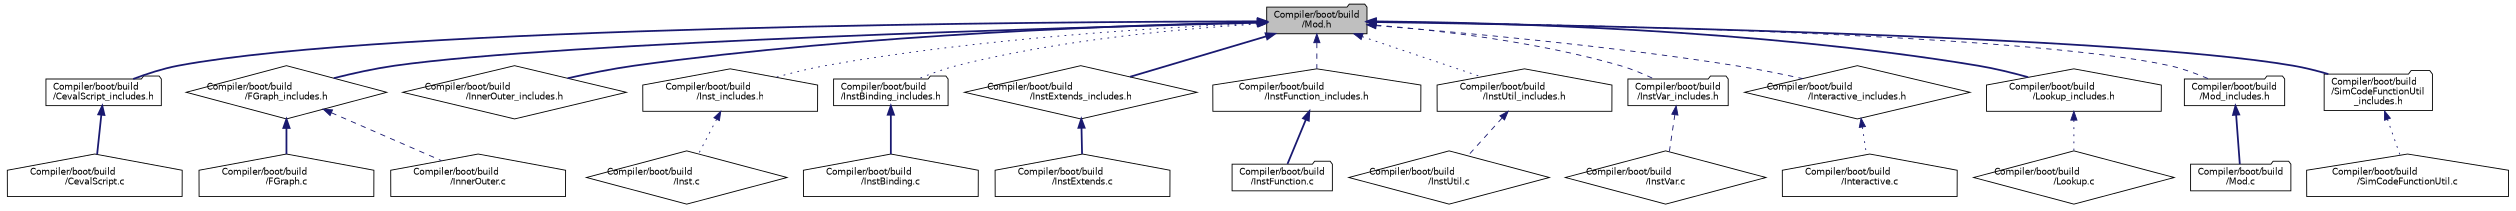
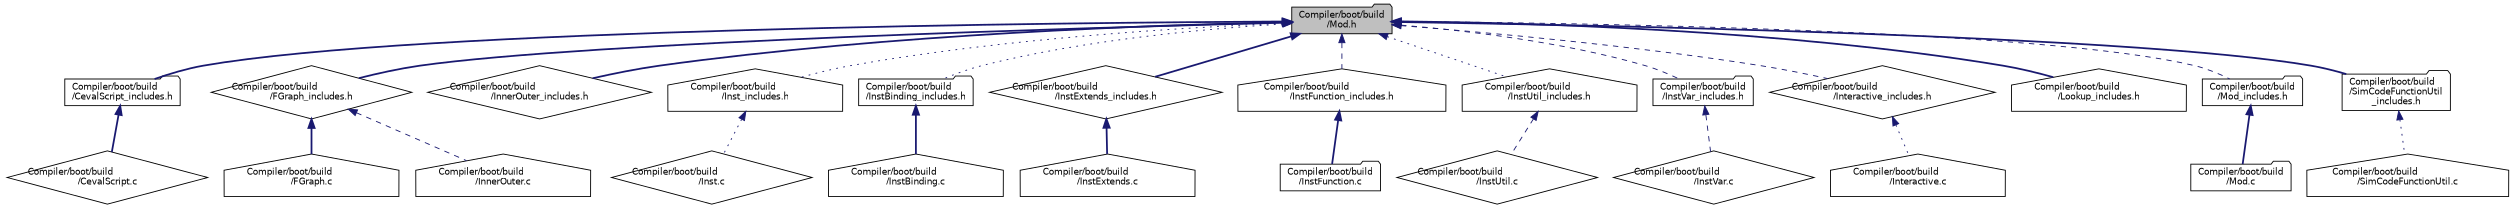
  digraph {
    node [color=black fillcolor=white fontname=Helvetica fontsize=10 shape=house style=filled]
    edge [color=midnightblue dir=back fontname=Helvetica fontsize=10 labelfontname=Helvetica labelfontsize=10 style=bold]
    n1 [fillcolor=grey75 fontcolor=black height=0.2 label="Compiler/boot/build\l/Mod.h" shape=folder width=0.4]
    n2 [height=0.2 label="Compiler/boot/build\l/CevalScript_includes.h" shape=folder width=0.4]
    n3 [height=0.2 label="Compiler/boot/build\l/FGraph_includes.h" shape=diamond width=0.4]
    n4 [height=0.2 label="Compiler/boot/build\l/InnerOuter_includes.h" shape=diamond width=0.4]
    n5 [height=0.2 label="Compiler/boot/build\l/Inst_includes.h" width=0.4]
    n6 [height=0.2 label="Compiler/boot/build\l/InstBinding_includes.h" shape=folder width=0.4]
    n7 [height=0.2 label="Compiler/boot/build\l/InstExtends_includes.h" shape=diamond width=0.4]
    n8 [height=0.2 label="Compiler/boot/build\l/InstFunction_includes.h" width=0.4]
    n9 [height=0.2 label="Compiler/boot/build\l/InstUtil_includes.h" width=0.4]
    n10 [height=0.2 label="Compiler/boot/build\l/InstVar_includes.h" shape=folder width=0.4]
    n11 [height=0.2 label="Compiler/boot/build\l/Interactive_includes.h" shape=diamond width=0.4]
    n12 [height=0.2 label="Compiler/boot/build\l/Lookup_includes.h" width=0.4]
    n13 [height=0.2 label="Compiler/boot/build\l/Mod_includes.h" shape=folder width=0.4]
    n14 [height=0.2 label="Compiler/boot/build\l/SimCodeFunctionUtil\l_includes.h" shape=folder width=0.4]
-   n15 [height=0.2 label="Compiler/boot/build\l/CevalScript.c" width=0.4]
+   n15 [height=0.2 label="Compiler/boot/build\l/CevalScript.c" shape=diamond width=0.4]
    n16 [height=0.2 label="Compiler/boot/build\l/FGraph.c" width=0.4]
    n17 [height=0.2 label="Compiler/boot/build\l/InnerOuter.c" width=0.4]
    n18 [height=0.2 label="Compiler/boot/build\l/Inst.c" shape=diamond width=0.4]
    n19 [height=0.2 label="Compiler/boot/build\l/InstBinding.c" width=0.4]
    n20 [height=0.2 label="Compiler/boot/build\l/InstExtends.c" width=0.4]
    n21 [height=0.2 label="Compiler/boot/build\l/InstFunction.c" shape=folder width=0.4]
    n22 [height=0.2 label="Compiler/boot/build\l/InstUtil.c" shape=diamond width=0.4]
    n23 [height=0.2 label="Compiler/boot/build\l/InstVar.c" shape=diamond width=0.4]
    n24 [height=0.2 label="Compiler/boot/build\l/Interactive.c" width=0.4]
-   n25 [height=0.2 label="Compiler/boot/build\l/Lookup.c" shape=diamond width=0.4]
    n26 [height=0.2 label="Compiler/boot/build\l/Mod.c" shape=folder width=0.4]
    n27 [height=0.2 label="Compiler/boot/build\l/SimCodeFunctionUtil.c" width=0.4]
    n1 -> n2
    n1 -> n3
    n1 -> n4
    n1 -> n5 [style=dotted]
    n1 -> n6 [style=dotted]
    n1 -> n7
    n1 -> n8 [style=dashed]
    n1 -> n9 [style=dotted]
    n1 -> n10 [style=dashed]
    n1 -> n11 [style=dashed]
    n1 -> n12
    n1 -> n13 [style=dashed]
    n1 -> n14
    n2 -> n15
    n3 -> n16
    n3 -> n17 [style=dashed]
    n5 -> n18 [style=dotted]
    n6 -> n19
    n7 -> n20
    n8 -> n21
    n9 -> n22 [style=dashed]
    n10 -> n23 [style=dashed]
    n11 -> n24 [style=dotted]
-   n12 -> n25 [style=dotted]
    n13 -> n26
    n14 -> n27 [style=dotted]
  }
